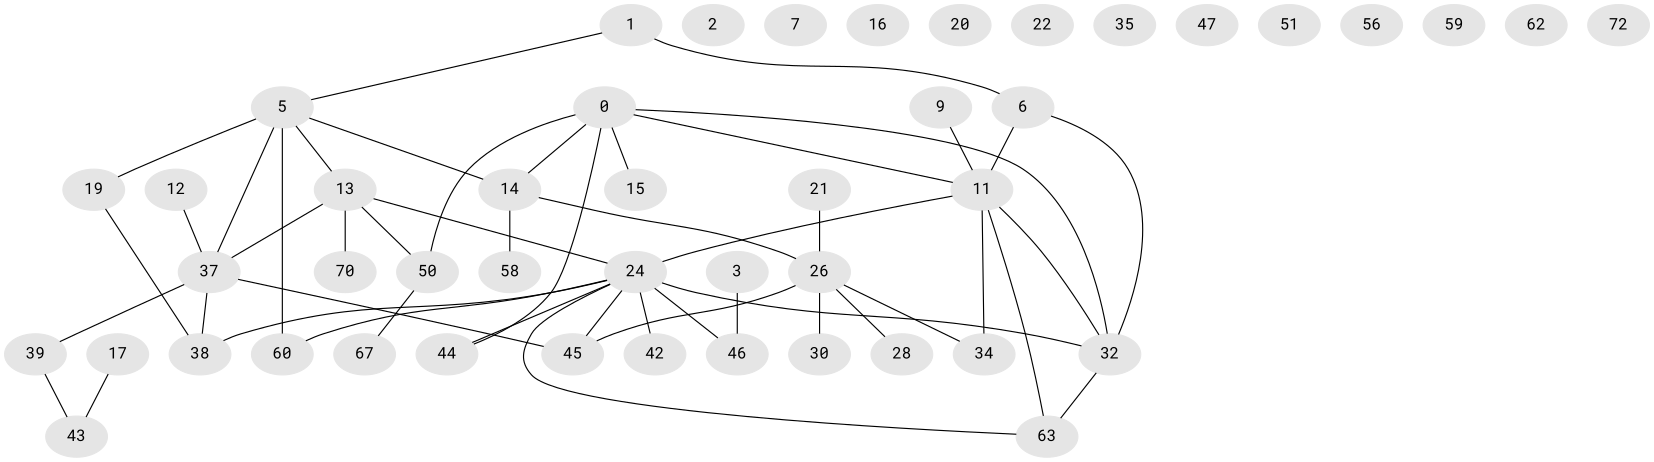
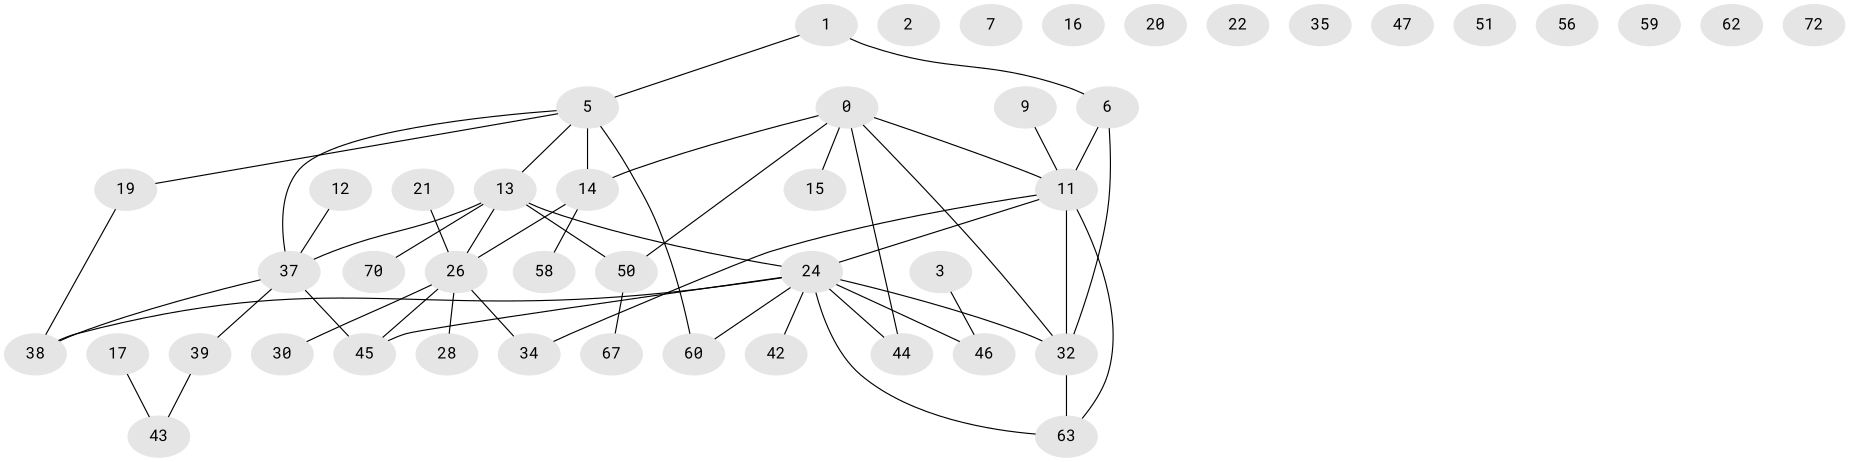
  graph {
    fontname="Roboto Mono"
    node [color=gray90 fontname="Roboto Mono" style=filled]
    edge [fontname="Roboto Mono"]
    1 [super="+57"]
    5 [super="+68+8"]
    6 [super="+36"]
    14 [super="+23"]
    13 [super="+53+73"]
    19 [super="+65"]
    37 [super="+40"]
    60
    11 [super="+88"]
    32
    2
    3 [super="+25"]
    46 [super="+87"]
    n14 [label=0 super="+10+77+66"]
    15
    44
    50
    24 [super="+29+27"]
    34
    63
    26 [super="+48+31"]
    58 [super="+71"]
    67
    70
    38
    45 [super="+52"]
    39
    7
    9
    21 [super="+64"]
    42 [super="+61"]
    12 [super="+18"]
    28
    30 [super="+33"]
    16
    43 [super="+82"]
    17
    20
    22
    35 [super="+92"]
    47
    51
    56
    59
    62
    72
    1 -- 5
    1 -- 6
    5 -- 14
    5 -- 13
    5 -- 19
    5 -- 37
    5 -- 60 [weight=2]
    6 -- 11
    6 -- 32
    14 -- 26
    14 -- 58
    13 -- 37
    13 -- 50
    13 -- 24
+   13 -- 26
    13 -- 70
    19 -- 38
    37 -- 38
    37 -- 45
    37 -- 39
    11 -- 32
    11 -- 24
    11 -- 34
    11 -- 63
    32 -- 63
    3 -- 46
    n14 -- 14
    n14 -- 11
    n14 -- 32
    n14 -- 15
    n14 -- 44
    n14 -- 50
    50 -- 67
    24 -- 60
    24 -- 32
    24 -- 46
    24 -- 44
    24 -- 63
    24 -- 38
    24 -- 45
    24 -- 42
    26 -- 34
    26 -- 45
    26 -- 28
    26 -- 30
    39 -- 43
    9 -- 11
    21 -- 26
    12 -- 37
    17 -- 43
  }
